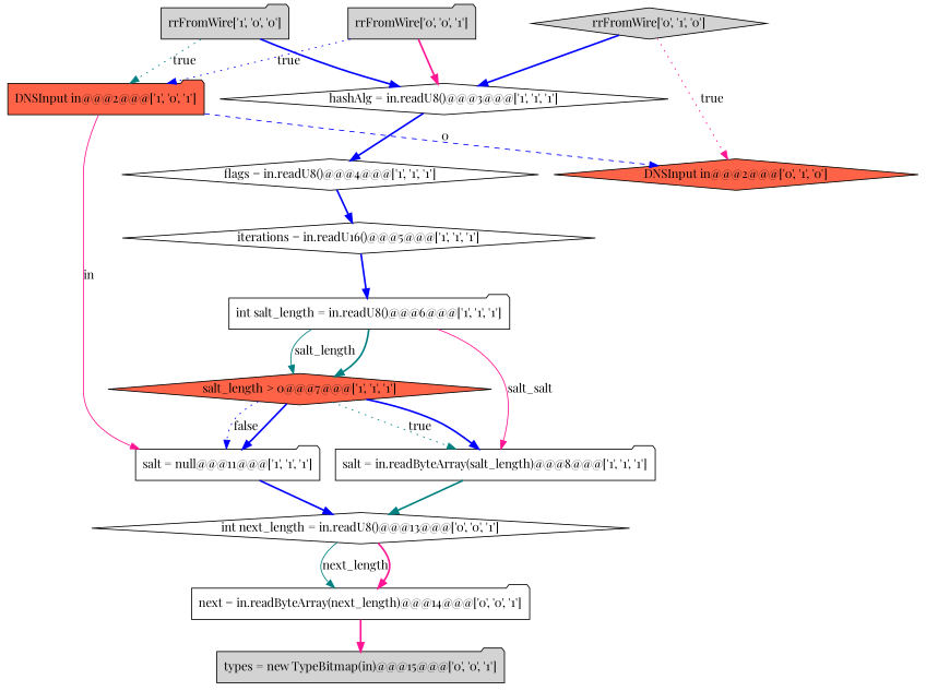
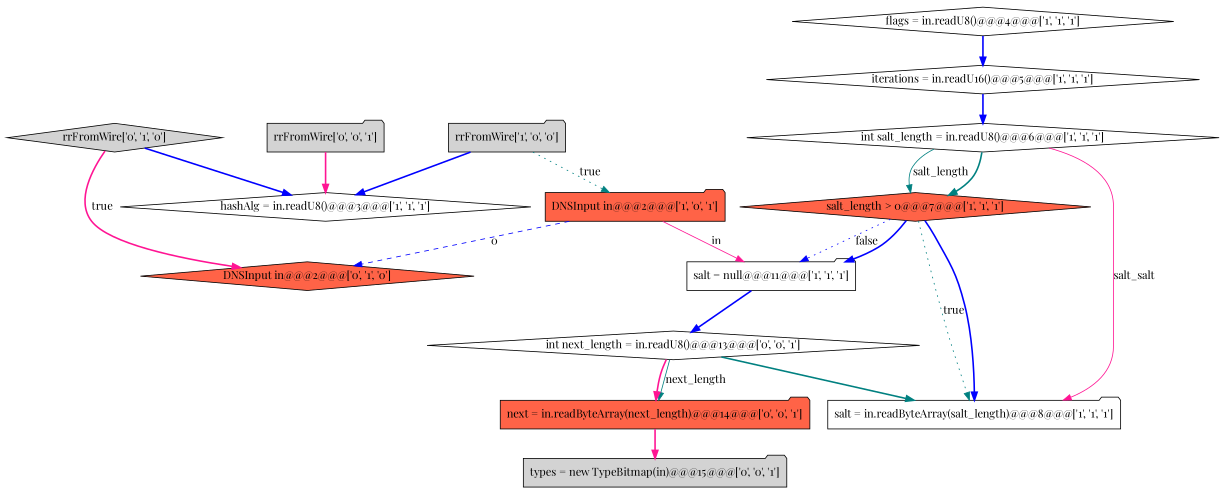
  digraph {
    fontname="Playfair Display"
    node [fillcolor=white fontname="Playfair Display" shape=folder style=filled]
    edge [color=blue fontname="Playfair Display" style=bold]
    n1 [fillcolor=lightgray label="rrFromWire['0', '0', '1']"]
    n2 [label="hashAlg = in.readU8()@@@3@@@['1', '1', '1']" shape=diamond]
    n3 [fillcolor=tomato label="DNSInput in@@@2@@@['1', '0', '1']"]
    n4 [label="flags = in.readU8()@@@4@@@['1', '1', '1']" shape=diamond]
    n5 [fillcolor=tomato label="DNSInput in@@@2@@@['0', '1', '0']" shape=diamond]
    n6 [label="salt = null@@@11@@@['1', '1', '1']"]
    n7 [fillcolor=lightgray label="rrFromWire['1', '0', '0']"]
    n8 [fillcolor=lightgray label="rrFromWire['0', '1', '0']" shape=diamond]
    n9 [fillcolor=lightgray label="types = new TypeBitmap(in)@@@15@@@['0', '0', '1']"]
    n10 [label="int next_length = in.readU8()@@@13@@@['0', '0', '1']" shape=diamond]
-   n11 [label="next = in.readByteArray(next_length)@@@14@@@['0', '0', '1']"]
+   n11 [fillcolor=tomato label="next = in.readByteArray(next_length)@@@14@@@['0', '0', '1']"]
    n12 [label="iterations = in.readU16()@@@5@@@['1', '1', '1']" shape=diamond]
    n13 [fillcolor=tomato label="salt_length > 0@@@7@@@['1', '1', '1']" shape=diamond]
    n14 [label="salt = in.readByteArray(salt_length)@@@8@@@['1', '1', '1']"]
-   n15 [label="int salt_length = in.readU8()@@@6@@@['1', '1', '1']"]
+   n15 [label="int salt_length = in.readU8()@@@6@@@['1', '1', '1']" shape=diamond]
    n1 -> n2 [color=deeppink]
-   n1 -> n3 [label=true style=dotted]
-   n2 -> n4
    n3 -> n5 [label=0 style=dashed]
    n3 -> n6 [color=deeppink label=in style=solid]
    n4 -> n12
    n6 -> n10
    n7 -> n2
    n7 -> n3 [color=teal label=true style=dotted]
    n8 -> n2
-   n8 -> n5 [color=deeppink label=true style=dotted]
+   n8 -> n5 [color=deeppink label=true]
    n10 -> n11 [color=teal label=next_length style=solid]
    n10 -> n11 [color=deeppink]
    n11 -> n9 [color=deeppink]
    n12 -> n15
    n13 -> n6 [label=false style=dotted]
    n13 -> n6
    n13 -> n14 [color=teal label=true style=dotted]
    n13 -> n14
-   n14 -> n10 [color=teal]
+   n10 -> n14 [color=teal]
    n15 -> n13 [color=teal]
    n15 -> n13 [color=teal label=salt_length style=solid]
    n15 -> n14 [color=deeppink label=salt_salt style=solid]
  }
